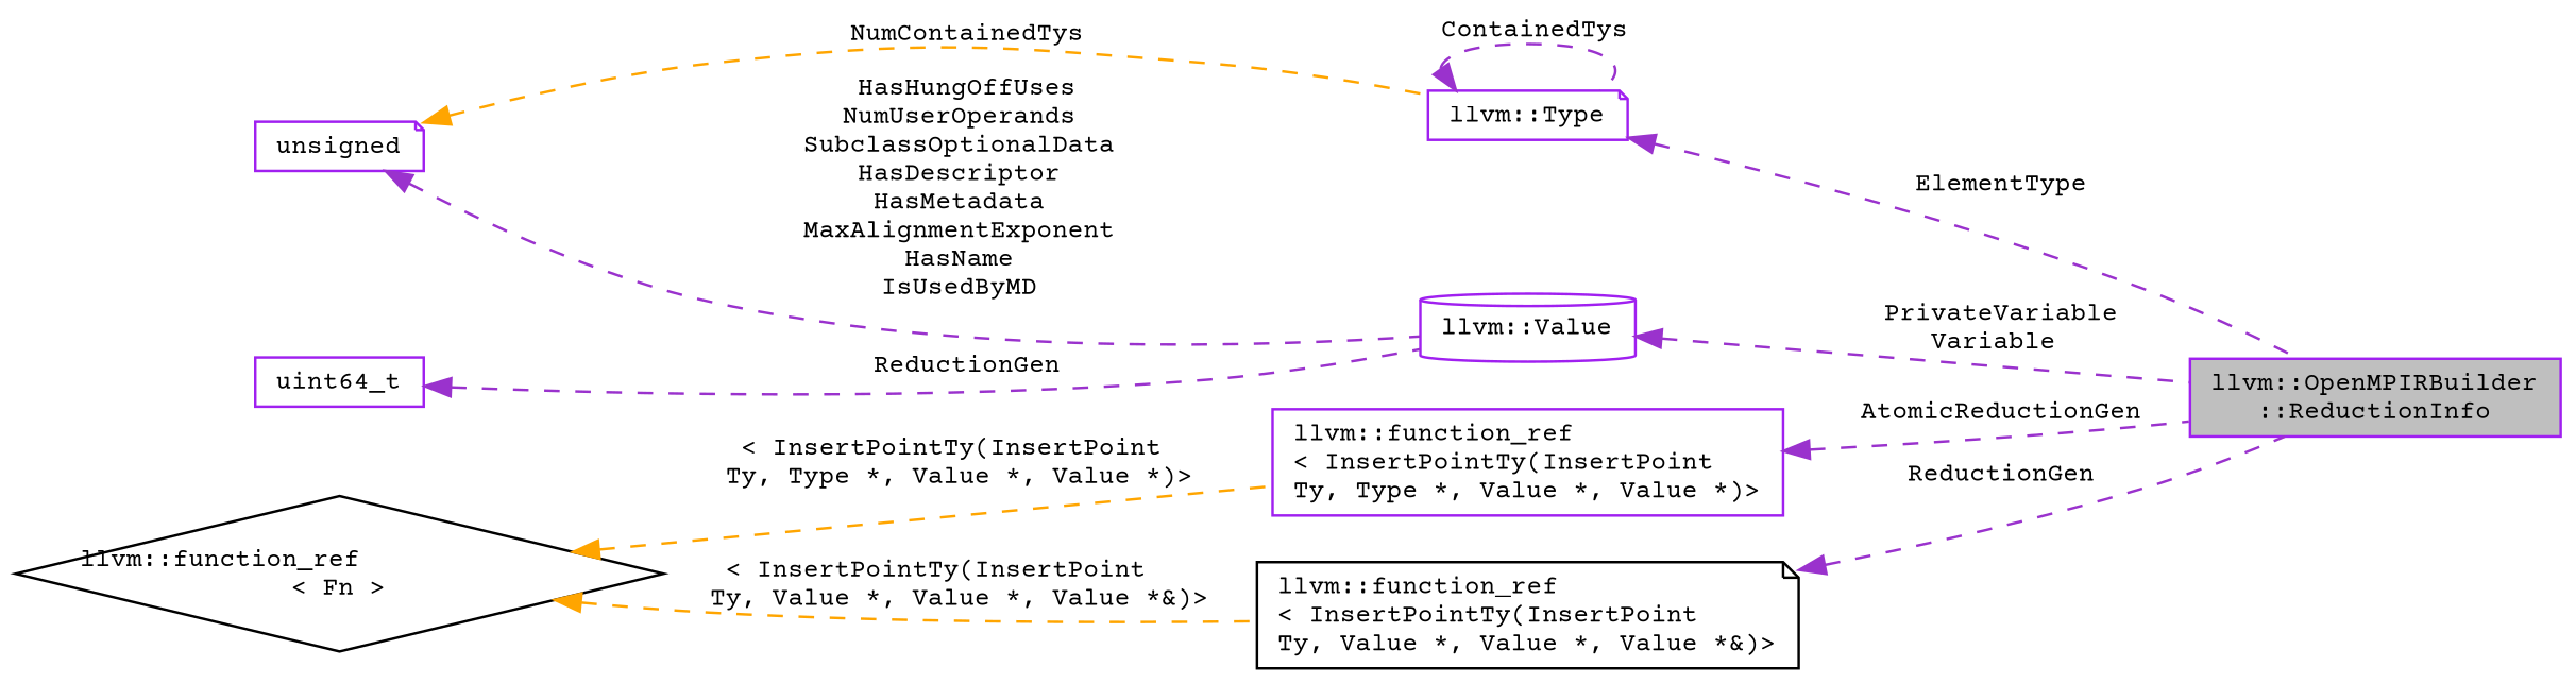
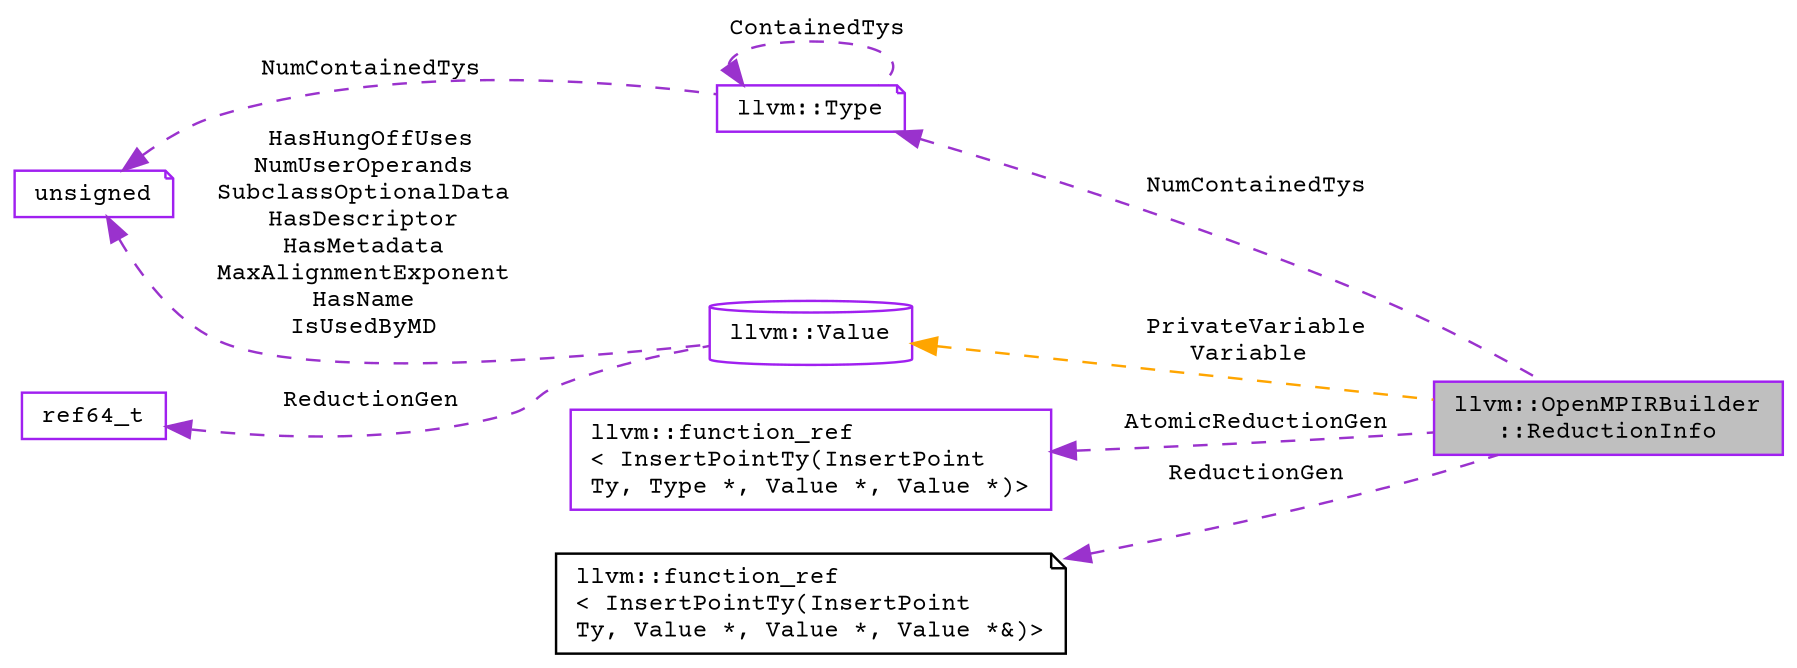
  digraph {
    fontname="Courier Prime"
    rankdir=LR
    node [color=purple fontname="Courier Prime" fontsize=10 shape=box]
    edge [color=darkorchid3 dir=back fontname="Courier Prime" fontsize=10 labelfontname=Helvetica labelfontsize=10 style=dashed]
    n1 [fillcolor=grey75 fontcolor=black height=0.2 label="llvm::OpenMPIRBuilder\l::ReductionInfo" style=filled width=0.4]
    n2 [height=0.2 label="llvm::Type" shape=note width=0.4]
    n3 [height=0.2 label=unsigned shape=note width=0.4]
    n4 [height=0.2 label="llvm::Value" shape=cylinder width=0.4]
-   n5 [height=0.2 label=uint64_t width=0.4]
+   n5 [height=0.2 label=ref64_t width=0.4]
    n6 [height=0.2 label="llvm::function_ref\l\< InsertPointTy(InsertPoint\lTy, Type *, Value *, Value *)\>" width=0.4]
-   n7 [color=black height=0.2 label="llvm::function_ref\l\< Fn \>" shape=diamond width=0.4]
    n8 [color=black height=0.2 label="llvm::function_ref\l\< InsertPointTy(InsertPoint\lTy, Value *, Value *, Value *&)\>" shape=note width=0.4]
-   n2 -> n1 [label=" ElementType"]
+   n2 -> n1 [label=" NumContainedTys"]
    n2 -> n2 [label=" ContainedTys"]
-   n3 -> n2 [color=orange label=" NumContainedTys"]
+   n3 -> n2 [label=" NumContainedTys"]
    n3 -> n4 [label=" HasHungOffUses\nNumUserOperands\nSubclassOptionalData\nHasDescriptor\nHasMetadata\nMaxAlignmentExponent\nHasName\nIsUsedByMD"]
-   n4 -> n1 [label=" PrivateVariable\nVariable"]
+   n4 -> n1 [color=orange label=" PrivateVariable\nVariable"]
    n5 -> n4 [label=" ReductionGen"]
    n6 -> n1 [label=" AtomicReductionGen"]
-   n7 -> n6 [color=orange label=" \< InsertPointTy(InsertPoint\lTy, Type *, Value *, Value *)\>"]
-   n7 -> n8 [color=orange label=" \< InsertPointTy(InsertPoint\lTy, Value *, Value *, Value *&)\>"]
    n8 -> n1 [label=" ReductionGen"]
  }
